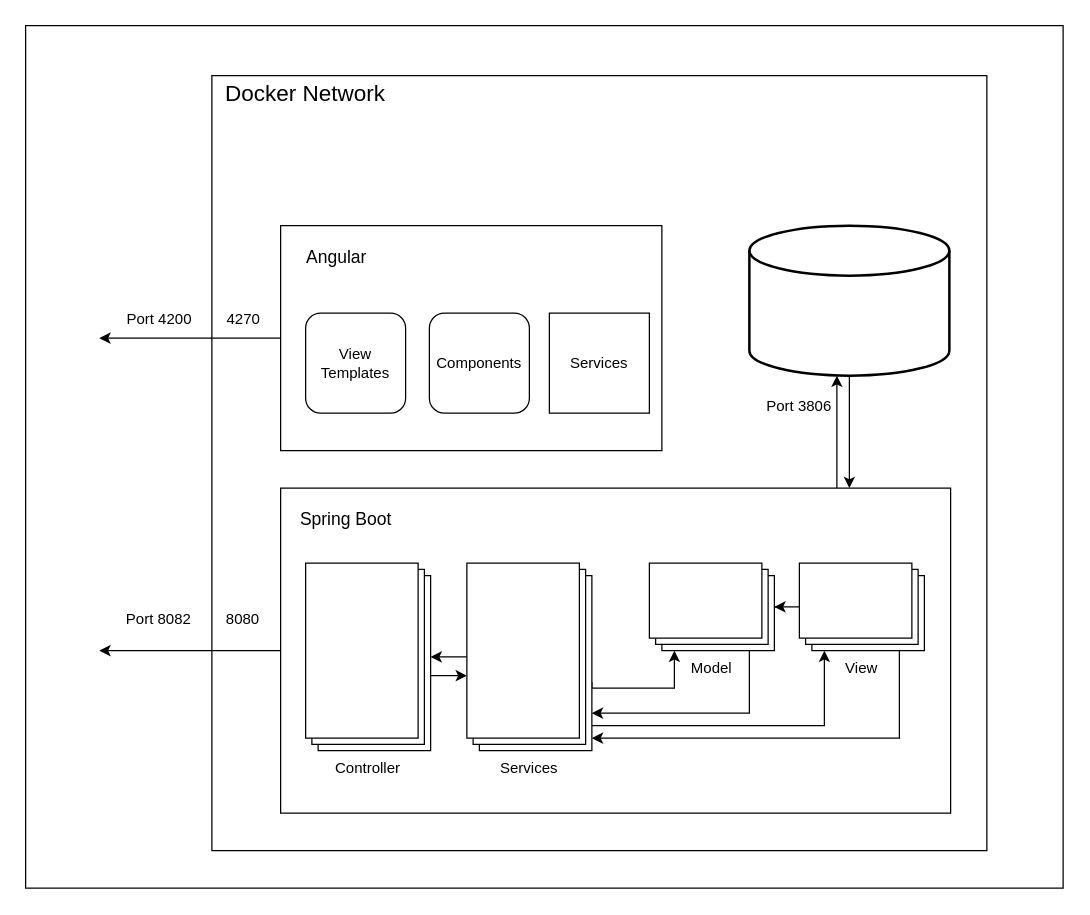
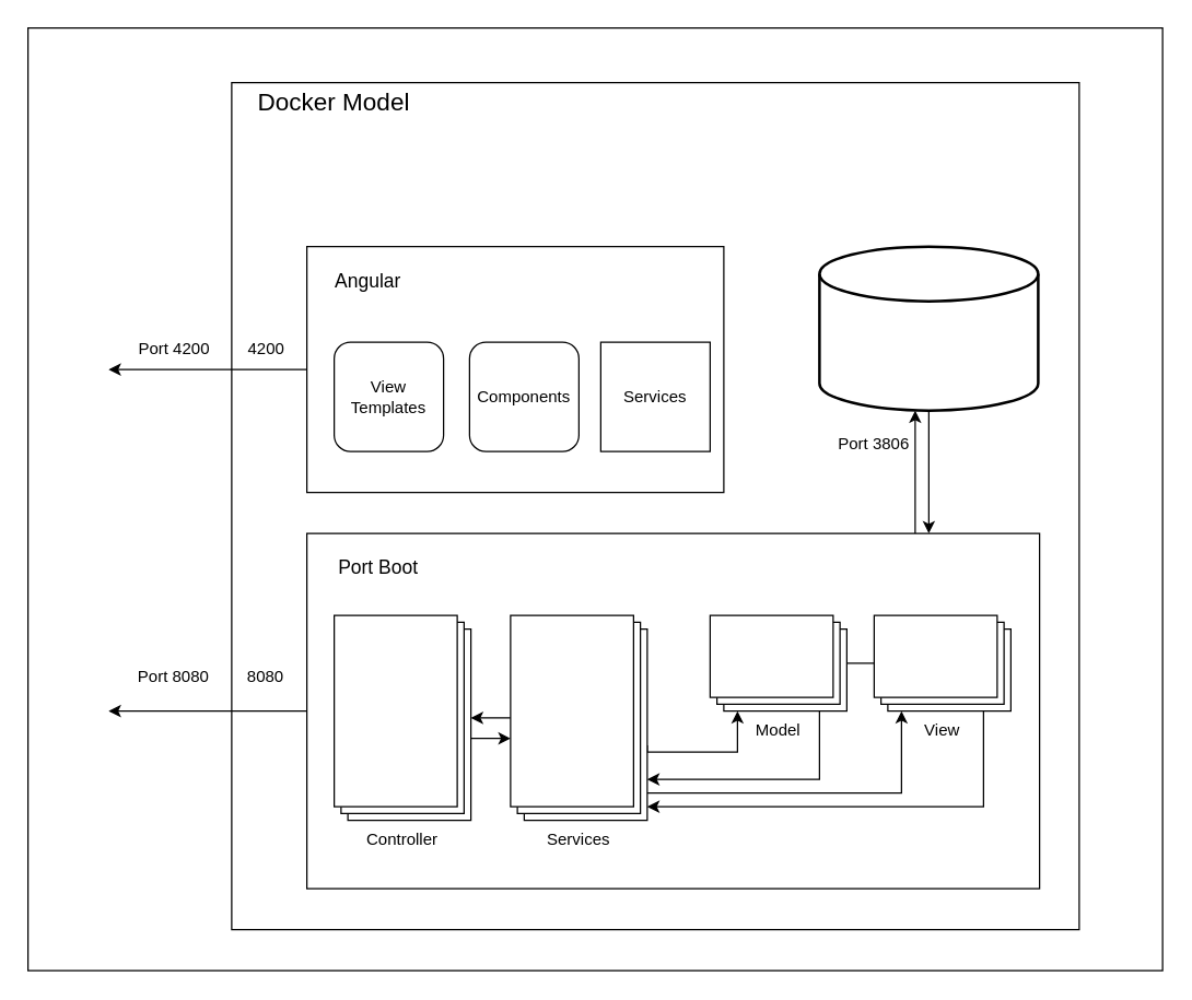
  <mxCell id="0" />
  <mxCell id="1" parent="0" />
  <mxCell id="2" value="" style="rounded=0;whiteSpace=wrap;html=1;" parent="1" vertex="1"><mxGeometry y="20" width="830" height="690" as="geometry" x="20" /></mxCell>
  <mxCell id="3" value="" style="whiteSpace=wrap;html=1;aspect=fixed;" parent="1" vertex="1"><mxGeometry x="169" y="60" width="620" height="620" as="geometry" /></mxCell>
- <mxCell id="4" value="&lt;font style=&quot;font-size: 18px;&quot;&gt;Docker Network&lt;/font&gt;" style="text;html=1;strokeColor=none;fillColor=none;align=center;verticalAlign=middle;whiteSpace=wrap;rounded=0;" parent="1" vertex="1"><mxGeometry x="169" y="60" width="150" height="30" as="geometry" /></mxCell>
+ <mxCell id="4" value="&lt;font style=&quot;font-size: 18px;&quot;&gt;Docker Model&lt;/font&gt;" style="text;html=1;strokeColor=none;fillColor=none;align=center;verticalAlign=middle;whiteSpace=wrap;rounded=0;" parent="1" vertex="1"><mxGeometry x="169" y="60" width="150" height="30" as="geometry" /></mxCell>
  <mxCell id="5" value="" style="shape=image;verticalLabelPosition=bottom;labelBackgroundColor=default;verticalAlign=top;aspect=fixed;imageAspect=0;image=https://d1.awsstatic.com/acs/characters/Logos/Docker-Logo_Horizontel_279x131.b8a5c41e56b77706656d61080f6a0217a3ba356d.png;" parent="1" vertex="1"><mxGeometry x="299" y="70" width="149.08" height="70" as="geometry" /></mxCell>
  <mxCell id="6" style="edgeStyle=orthogonalEdgeStyle;rounded=0;orthogonalLoop=1;jettySize=auto;html=1;" parent="1" source="7" edge="1"><mxGeometry relative="1" as="geometry"><mxPoint x="79" y="270" as="targetPoint" /></mxGeometry></mxCell>
  <mxCell id="7" value="" style="rounded=0;whiteSpace=wrap;html=1;" parent="1" vertex="1"><mxGeometry x="224" y="180" width="305" height="180" as="geometry" /></mxCell>
  <mxCell id="8" value="&lt;font style=&quot;font-size: 14px;&quot;&gt;Angular&lt;/font&gt;" style="text;html=1;strokeColor=none;fillColor=none;align=center;verticalAlign=middle;whiteSpace=wrap;rounded=0;" parent="1" vertex="1"><mxGeometry x="239" y="190" width="60" height="30" as="geometry" /></mxCell>
  <mxCell id="9" value="View Templates" style="whiteSpace=wrap;html=1;aspect=fixed;rounded=1;" parent="1" vertex="1"><mxGeometry x="244" y="250" width="80" height="80" as="geometry" /></mxCell>
  <mxCell id="10" value="Components" style="whiteSpace=wrap;html=1;aspect=fixed;rounded=1;" parent="1" vertex="1"><mxGeometry x="343" y="250" width="80" height="80" as="geometry" /></mxCell>
  <mxCell id="11" value="Services" style="whiteSpace=wrap;html=1;aspect=fixed;" parent="1" vertex="1"><mxGeometry x="439" y="250" width="80" height="80" as="geometry" /></mxCell>
  <mxCell id="12" value="" style="shape=image;verticalLabelPosition=bottom;labelBackgroundColor=default;verticalAlign=top;aspect=fixed;imageAspect=0;image=https://maximago.de/wp-content/uploads/2022/11/angular-maximago.png;" parent="1" vertex="1"><mxGeometry x="289" y="180" width="83.45" height="50" as="geometry" /></mxCell>
  <mxCell id="13" style="edgeStyle=orthogonalEdgeStyle;rounded=0;orthogonalLoop=1;jettySize=auto;html=1;" parent="1" edge="1"><mxGeometry relative="1" as="geometry"><mxPoint x="669" y="390" as="sourcePoint" /><mxPoint x="669" y="300" as="targetPoint" /><Array as="points"><mxPoint x="669" y="360" /><mxPoint x="669" y="360" /></Array></mxGeometry></mxCell>
  <mxCell id="14" style="edgeStyle=orthogonalEdgeStyle;rounded=0;orthogonalLoop=1;jettySize=auto;html=1;" parent="1" source="15" edge="1"><mxGeometry relative="1" as="geometry"><mxPoint x="79" y="520" as="targetPoint" /></mxGeometry></mxCell>
  <mxCell id="15" value="" style="rounded=0;whiteSpace=wrap;html=1;" parent="1" vertex="1"><mxGeometry x="224" y="390" width="536" height="260" as="geometry" /></mxCell>
- <mxCell id="16" value="&lt;font style=&quot;font-size: 14px;&quot;&gt;Spring Boot&lt;/font&gt;" style="text;html=1;strokeColor=none;fillColor=none;align=center;verticalAlign=middle;whiteSpace=wrap;rounded=0;" parent="1" vertex="1"><mxGeometry x="224" y="400" width="105" height="30" as="geometry" /></mxCell>
+ <mxCell id="16" value="&lt;font style=&quot;font-size: 14px;&quot;&gt;Port Boot&lt;/font&gt;" style="text;html=1;strokeColor=none;fillColor=none;align=center;verticalAlign=middle;whiteSpace=wrap;rounded=0;" parent="1" vertex="1"><mxGeometry x="224" y="400" width="105" height="30" as="geometry" /></mxCell>
  <mxCell id="17" value="" style="edgeStyle=orthogonalEdgeStyle;rounded=0;orthogonalLoop=1;jettySize=auto;html=1;" parent="1" edge="1"><mxGeometry relative="1" as="geometry"><mxPoint x="344" y="540" as="sourcePoint" /><mxPoint x="373" y="540" as="targetPoint" /></mxGeometry></mxCell>
  <mxCell id="18" value="Controller" style="verticalLabelPosition=bottom;verticalAlign=top;html=1;shape=mxgraph.basic.layered_rect;dx=10;outlineConnect=0;whiteSpace=wrap;" parent="1" vertex="1"><mxGeometry x="244" y="450" width="100" height="150" as="geometry" /></mxCell>
  <mxCell id="19" value="" style="edgeStyle=orthogonalEdgeStyle;rounded=0;orthogonalLoop=1;jettySize=auto;html=1;" parent="1" target="24" edge="1"><mxGeometry relative="1" as="geometry"><mxPoint x="473" y="545" as="sourcePoint" /><mxPoint x="569" y="540" as="targetPoint" /><Array as="points"><mxPoint x="473" y="550" /><mxPoint x="539" y="550" /></Array></mxGeometry></mxCell>
  <mxCell id="20" style="edgeStyle=orthogonalEdgeStyle;rounded=0;orthogonalLoop=1;jettySize=auto;html=1;" parent="1" source="22" target="27" edge="1"><mxGeometry relative="1" as="geometry"><Array as="points"><mxPoint x="659" y="580" /></Array></mxGeometry></mxCell>
  <mxCell id="21" value="" style="edgeStyle=orthogonalEdgeStyle;rounded=0;orthogonalLoop=1;jettySize=auto;html=1;" parent="1" source="22" target="18" edge="1"><mxGeometry relative="1" as="geometry" /></mxCell>
  <mxCell id="22" value="Services" style="verticalLabelPosition=bottom;verticalAlign=top;html=1;shape=mxgraph.basic.layered_rect;dx=10;outlineConnect=0;whiteSpace=wrap;" parent="1" vertex="1"><mxGeometry x="373" y="450" width="100" height="150" as="geometry" /></mxCell>
  <mxCell id="23" style="edgeStyle=orthogonalEdgeStyle;rounded=0;orthogonalLoop=1;jettySize=auto;html=1;" parent="1" source="24" target="22" edge="1"><mxGeometry relative="1" as="geometry"><Array as="points"><mxPoint x="599" y="570" /></Array></mxGeometry></mxCell>
  <mxCell id="24" value="Model" style="verticalLabelPosition=bottom;verticalAlign=top;html=1;shape=mxgraph.basic.layered_rect;dx=10;outlineConnect=0;whiteSpace=wrap;" parent="1" vertex="1"><mxGeometry x="519" y="450" width="100" height="70" as="geometry" /></mxCell>
- <mxCell id="25" value="" style="edgeStyle=orthogonalEdgeStyle;rounded=0;orthogonalLoop=1;jettySize=auto;html=1;" parent="1" source="27" target="24" edge="1"><mxGeometry relative="1" as="geometry" /></mxCell>
+ <mxCell id="25" value="" style="edgeStyle=orthogonalEdgeStyle;rounded=0;orthogonalLoop=1;jettySize=auto;html=1;endArrow=none;" parent="1" source="27" target="24" edge="1"><mxGeometry relative="1" as="geometry" /></mxCell>
  <mxCell id="26" style="edgeStyle=orthogonalEdgeStyle;rounded=0;orthogonalLoop=1;jettySize=auto;html=1;" parent="1" source="27" target="22" edge="1"><mxGeometry relative="1" as="geometry"><Array as="points"><mxPoint x="719" y="590" /></Array></mxGeometry></mxCell>
  <mxCell id="27" value="View" style="verticalLabelPosition=bottom;verticalAlign=top;html=1;shape=mxgraph.basic.layered_rect;dx=10;outlineConnect=0;whiteSpace=wrap;" parent="1" vertex="1"><mxGeometry x="639" y="450" width="100" height="70" as="geometry" /></mxCell>
  <mxCell id="28" value="" style="edgeStyle=orthogonalEdgeStyle;rounded=0;orthogonalLoop=1;jettySize=auto;html=1;" parent="1" source="29" target="15" edge="1"><mxGeometry relative="1" as="geometry"><Array as="points"><mxPoint x="679" y="370" /><mxPoint x="679" y="370" /></Array></mxGeometry></mxCell>
  <mxCell id="29" value="" style="strokeWidth=2;html=1;shape=mxgraph.flowchart.database;whiteSpace=wrap;" parent="1" vertex="1"><mxGeometry x="599" y="180" width="160" height="120" as="geometry" /></mxCell>
  <mxCell id="30" value="Port 3806" style="text;html=1;strokeColor=none;fillColor=none;align=center;verticalAlign=middle;whiteSpace=wrap;rounded=0;" parent="1" vertex="1"><mxGeometry x="609" y="310" width="60" height="30" as="geometry" /></mxCell>
- <mxCell id="31" value="Port 4200&lt;span style=&quot;white-space: pre;&quot;&gt;&#09;&lt;/span&gt;4270" style="text;html=1;strokeColor=none;fillColor=none;align=center;verticalAlign=middle;whiteSpace=wrap;rounded=0;" parent="1" vertex="1"><mxGeometry x="99" y="240" width="111" height="30" as="geometry" /></mxCell>
- <mxCell id="32" value="Port 8082&lt;span style=&quot;white-space: pre;&quot;&gt;&#09;&lt;/span&gt;8080" style="text;html=1;strokeColor=none;fillColor=none;align=center;verticalAlign=middle;whiteSpace=wrap;rounded=0;" parent="1" vertex="1"><mxGeometry x="99" y="480" width="110" height="30" as="geometry" /></mxCell>
+ <mxCell id="31" value="Port 4200&lt;span style=&quot;white-space: pre;&quot;&gt;&#09;&lt;/span&gt;4200" style="text;html=1;strokeColor=none;fillColor=none;align=center;verticalAlign=middle;whiteSpace=wrap;rounded=0;" parent="1" vertex="1"><mxGeometry x="99" y="240" width="111" height="30" as="geometry" /></mxCell>
+ <mxCell id="32" value="Port 8080&lt;span style=&quot;white-space: pre;&quot;&gt;&#09;&lt;/span&gt;8080" style="text;html=1;strokeColor=none;fillColor=none;align=center;verticalAlign=middle;whiteSpace=wrap;rounded=0;" parent="1" vertex="1"><mxGeometry x="99" y="480" width="110" height="30" as="geometry" /></mxCell>
  <mxCell id="33" value="" style="shape=image;verticalLabelPosition=bottom;labelBackgroundColor=default;verticalAlign=top;aspect=fixed;imageAspect=0;image=https://ertan-toker.de/wp-content/uploads/2018/04/spring-boot-project-logo-1-thegem-blog-default.png;" parent="1" vertex="1"><mxGeometry x="308.52" y="380" width="77.78" height="70" as="geometry" /></mxCell>
  <mxCell id="34" value="" style="shape=image;verticalLabelPosition=bottom;labelBackgroundColor=default;verticalAlign=top;aspect=fixed;imageAspect=0;image=https://upload.wikimedia.org/wikipedia/de/thumb/d/dd/MySQL_logo.svg/640px-MySQL_logo.svg.png;" parent="1" vertex="1"><mxGeometry x="639.36" y="227.5" width="79.28" height="55" as="geometry" /></mxCell>
